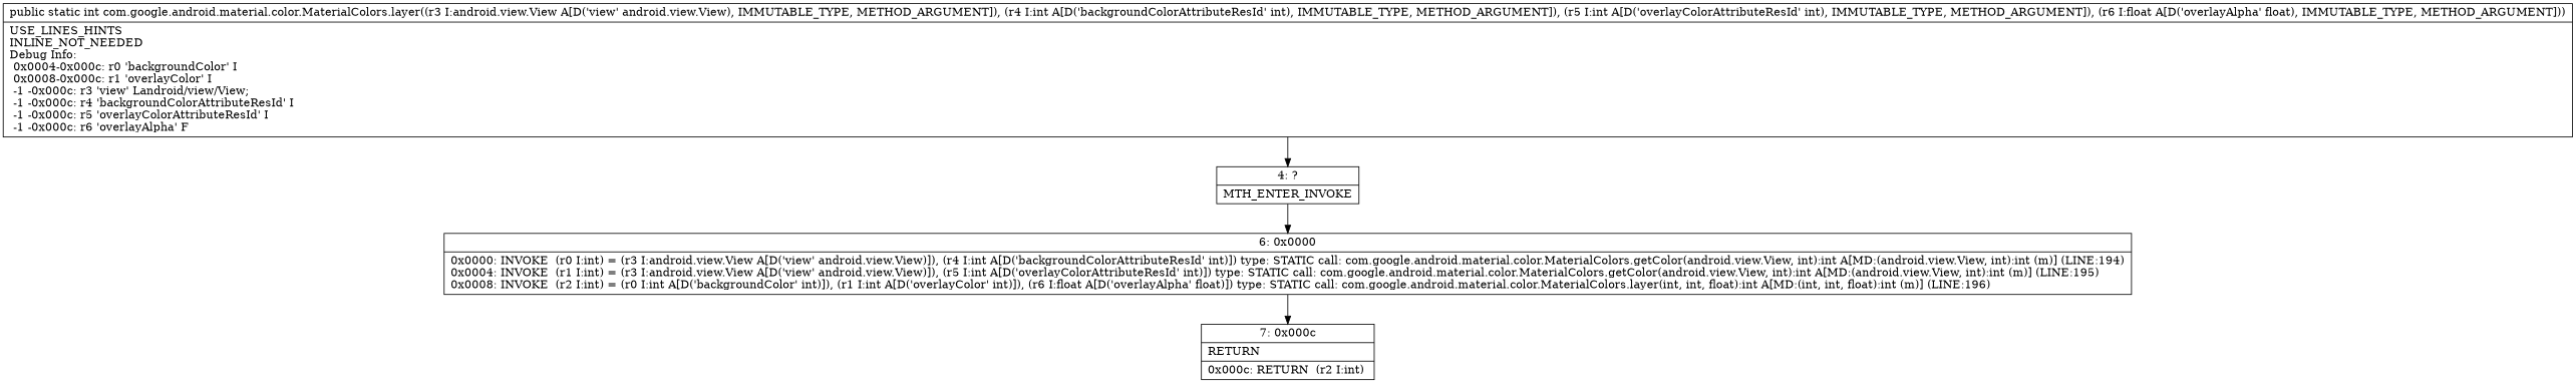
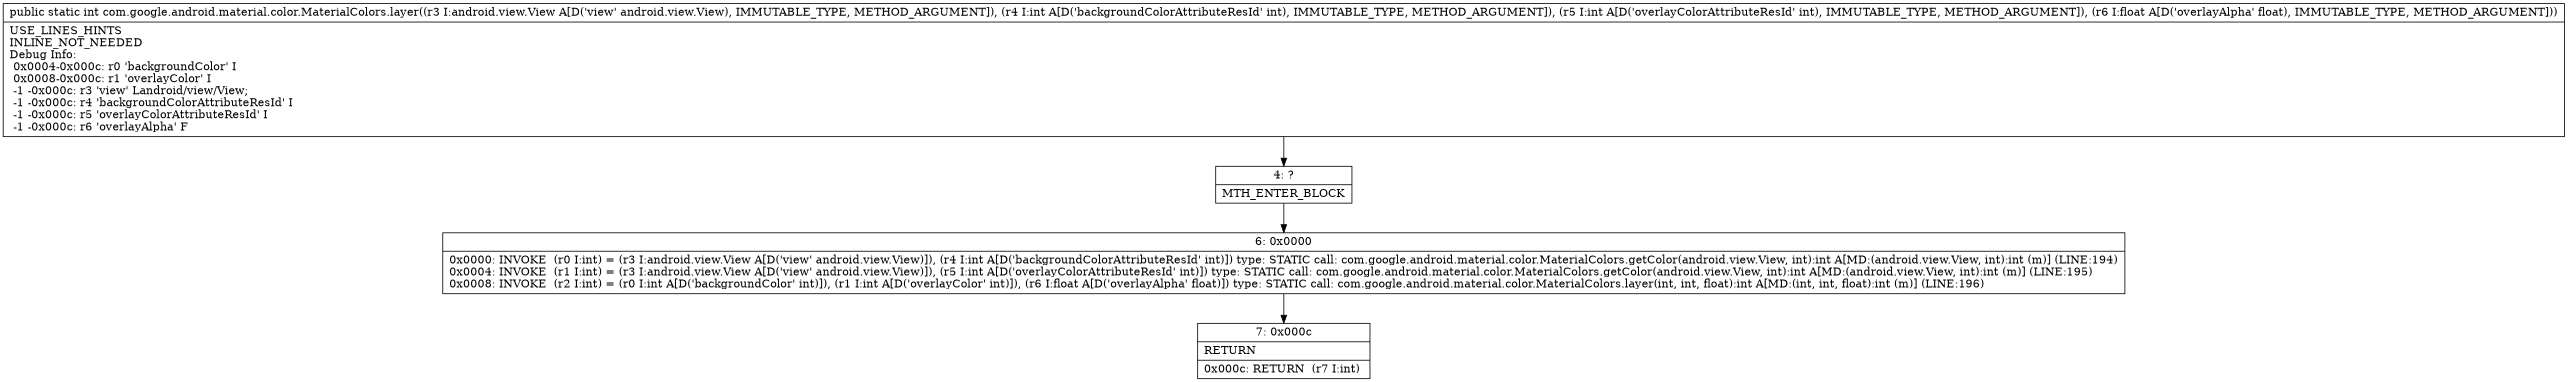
  digraph {
    node [shape=record]
-   n1 [label="{4\:\ ?|MTH_ENTER_INVOKE\l}"]
+   n1 [label="{4\:\ ?|MTH_ENTER_BLOCK\l}"]
    n2 [label="{6\:\ 0x0000|0x0000: INVOKE  (r0 I:int) = (r3 I:android.view.View A[D('view' android.view.View)]), (r4 I:int A[D('backgroundColorAttributeResId' int)]) type: STATIC call: com.google.android.material.color.MaterialColors.getColor(android.view.View, int):int A[MD:(android.view.View, int):int (m)] (LINE:194)\l0x0004: INVOKE  (r1 I:int) = (r3 I:android.view.View A[D('view' android.view.View)]), (r5 I:int A[D('overlayColorAttributeResId' int)]) type: STATIC call: com.google.android.material.color.MaterialColors.getColor(android.view.View, int):int A[MD:(android.view.View, int):int (m)] (LINE:195)\l0x0008: INVOKE  (r2 I:int) = (r0 I:int A[D('backgroundColor' int)]), (r1 I:int A[D('overlayColor' int)]), (r6 I:float A[D('overlayAlpha' float)]) type: STATIC call: com.google.android.material.color.MaterialColors.layer(int, int, float):int A[MD:(int, int, float):int (m)] (LINE:196)\l}"]
-   n3 [label="{7\:\ 0x000c|RETURN\l|0x000c: RETURN  (r2 I:int) \l}"]
+   n3 [label="{7\:\ 0x000c|RETURN\l|0x000c: RETURN  (r7 I:int) \l}"]
    n4 [label="{public static int com.google.android.material.color.MaterialColors.layer((r3 I:android.view.View A[D('view' android.view.View), IMMUTABLE_TYPE, METHOD_ARGUMENT]), (r4 I:int A[D('backgroundColorAttributeResId' int), IMMUTABLE_TYPE, METHOD_ARGUMENT]), (r5 I:int A[D('overlayColorAttributeResId' int), IMMUTABLE_TYPE, METHOD_ARGUMENT]), (r6 I:float A[D('overlayAlpha' float), IMMUTABLE_TYPE, METHOD_ARGUMENT]))  | USE_LINES_HINTS\lINLINE_NOT_NEEDED\lDebug Info:\l  0x0004\-0x000c: r0 'backgroundColor' I\l  0x0008\-0x000c: r1 'overlayColor' I\l  \-1 \-0x000c: r3 'view' Landroid\/view\/View;\l  \-1 \-0x000c: r4 'backgroundColorAttributeResId' I\l  \-1 \-0x000c: r5 'overlayColorAttributeResId' I\l  \-1 \-0x000c: r6 'overlayAlpha' F\l}"]
    n1 -> n2
    n2 -> n3
    n4 -> n1
  }
